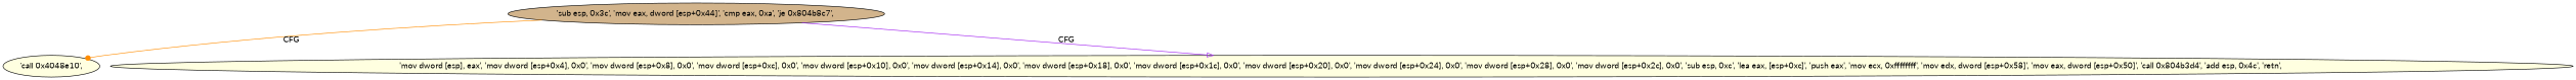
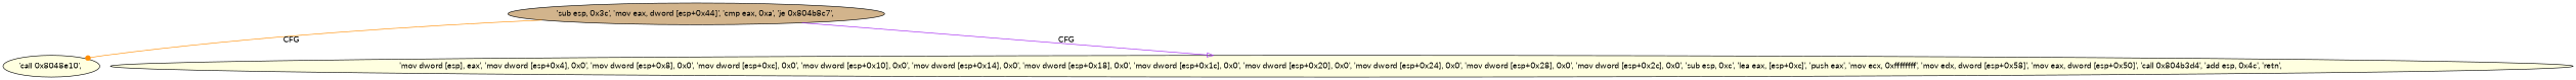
  digraph {
    fontname=Lato
    node [style=filled fillcolor=lightyellow fontname=Lato]
    edge [fontname=Lato]
    n1 [label="'sub esp, 0x3c', 'mov eax, dword [esp+0x44]', 'cmp eax, 0xa', 'je 0x804b8c7', " fillcolor=tan]
-   n2 [label="'call 0x4048e10',"]
+   n2 [label="'call 0x8048e10', "]
    n3 [label="'mov dword [esp], eax', 'mov dword [esp+0x4], 0x0', 'mov dword [esp+0x8], 0x0', 'mov dword [esp+0xc], 0x0', 'mov dword [esp+0x10], 0x0', 'mov dword [esp+0x14], 0x0', 'mov dword [esp+0x18], 0x0', 'mov dword [esp+0x1c], 0x0', 'mov dword [esp+0x20], 0x0', 'mov dword [esp+0x24], 0x0', 'mov dword [esp+0x28], 0x0', 'mov dword [esp+0x2c], 0x0', 'sub esp, 0xc', 'lea eax, [esp+0xc]', 'push eax', 'mov ecx, 0xffffffff', 'mov edx, dword [esp+0x58]', 'mov eax, dword [esp+0x50]', 'call 0x804b3d4', 'add esp, 0x4c', 'retn', "]
    n1 -> n2 [label=CFG color=darkorange arrowhead=dot]
    n1 -> n3 [label=CFG color=purple arrowhead=onormal]
  }
